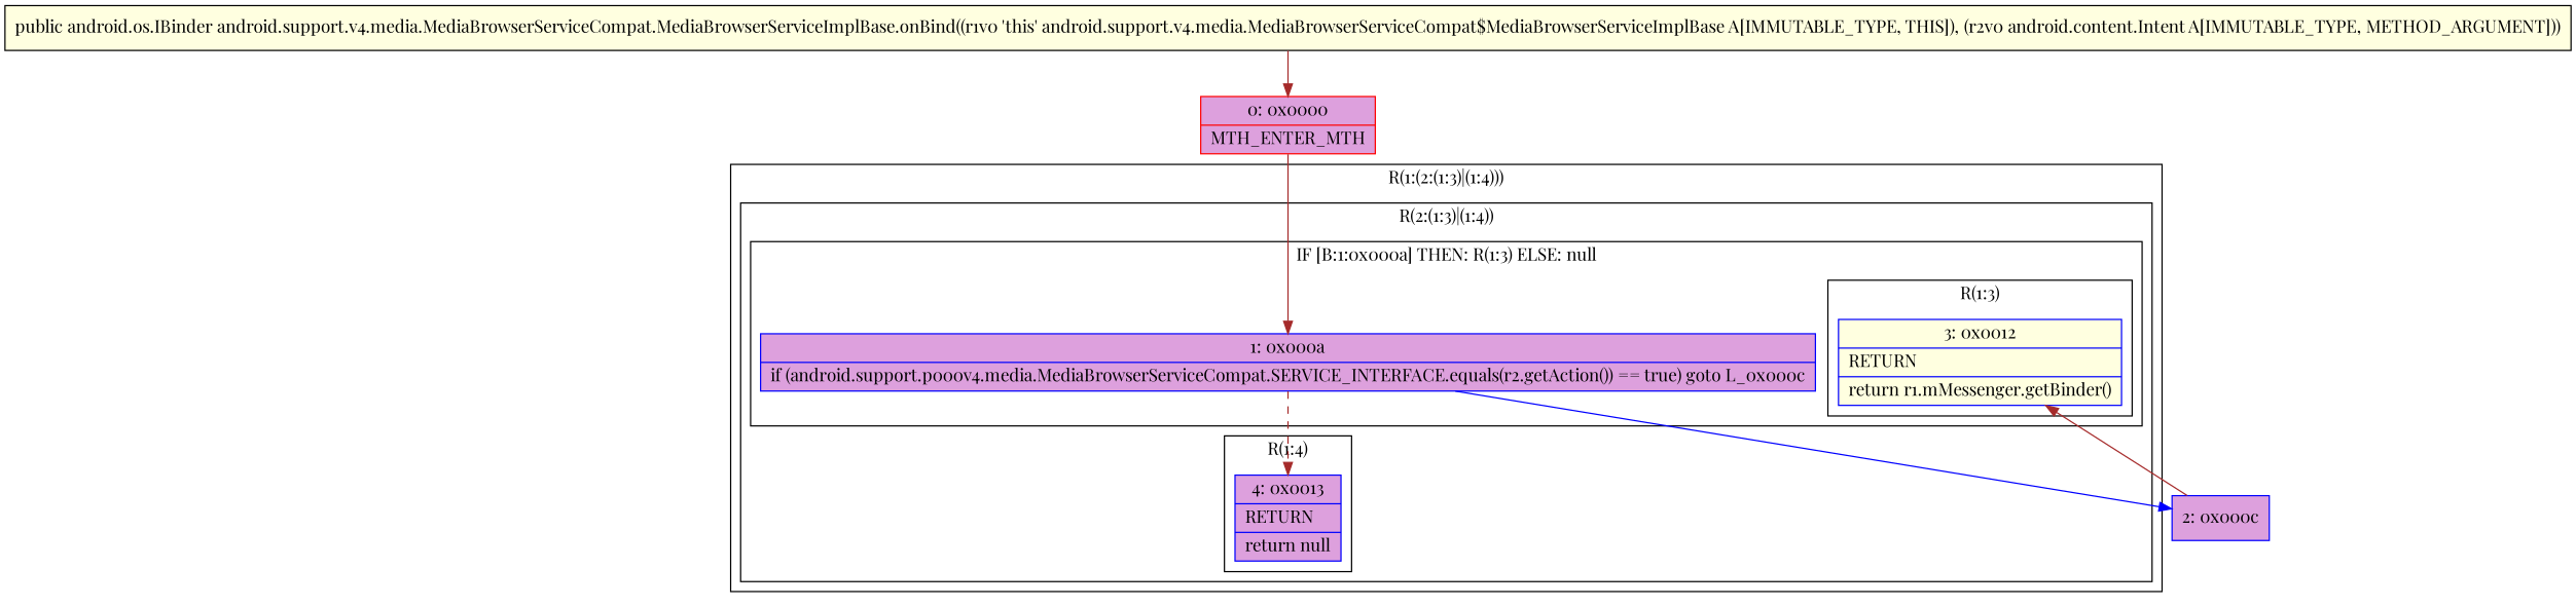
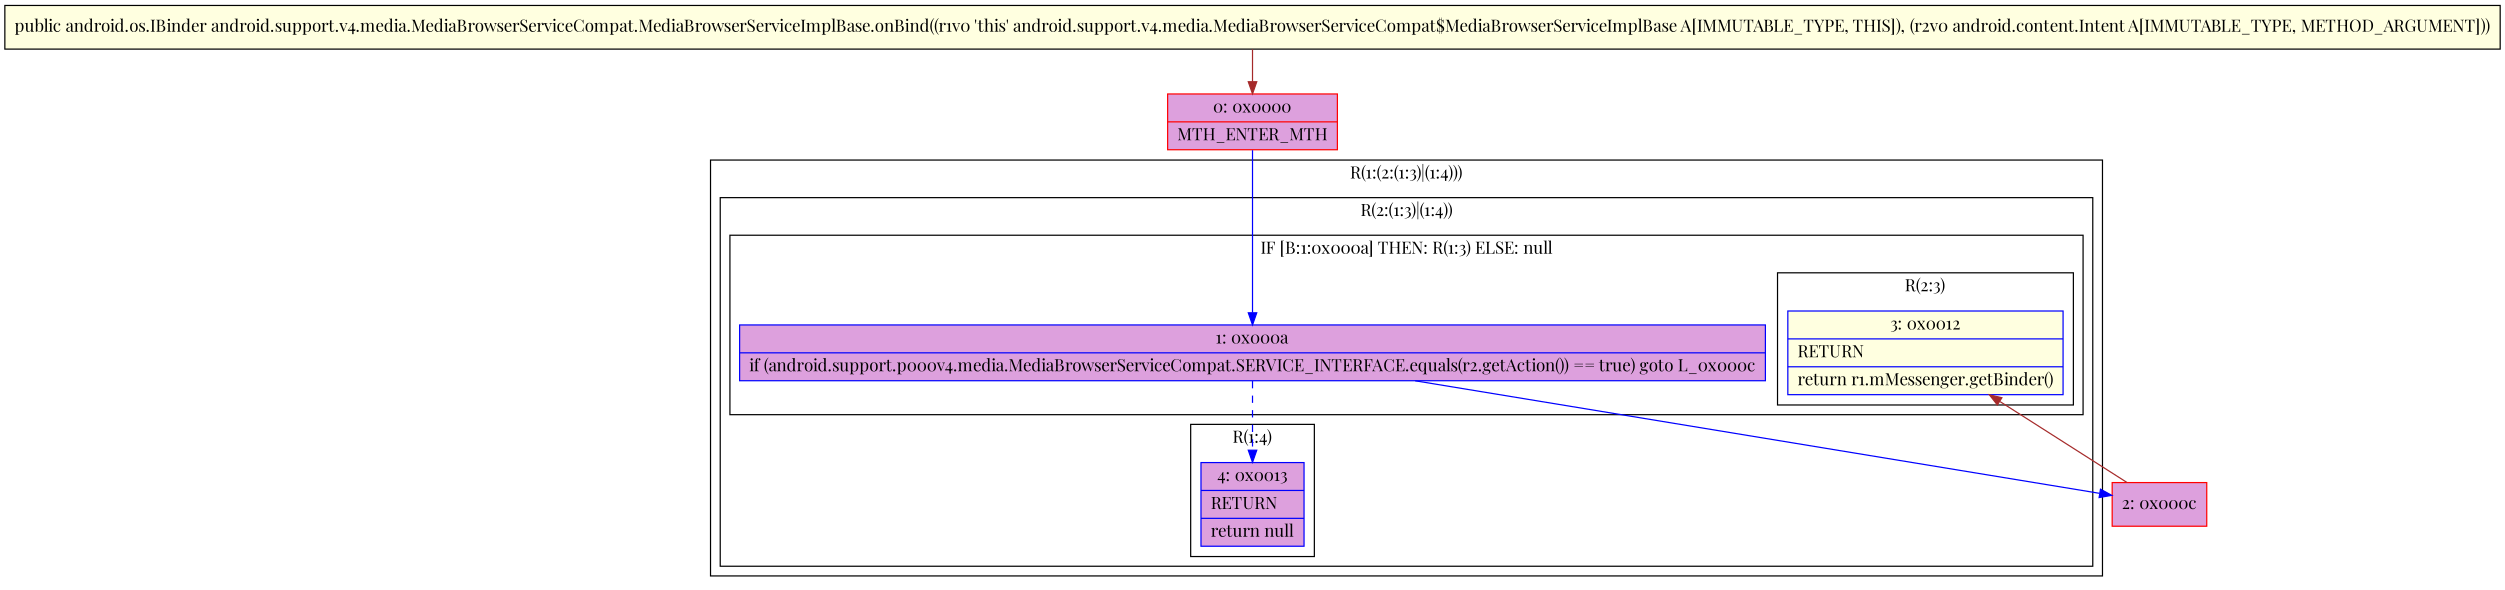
  digraph {
    fontname="Playfair Display"
    node [color=blue fillcolor=plum fontname="Playfair Display" shape=record style=filled]
    edge [color=blue fontname="Playfair Display"]
    n1 [fillcolor=lightyellow label="{3\:\ 0x0012|RETURN\l|return r1.mMessenger.getBinder()\l}"]
    n2 [label="{1\:\ 0x000a|if (android.support.p000v4.media.MediaBrowserServiceCompat.SERVICE_INTERFACE.equals(r2.getAction()) == true) goto L_0x000c\l}"]
    n3 [label="{4\:\ 0x0013|RETURN\l|return null\l}"]
-   n4 [label="{2\:\ 0x000c}"]
+   n4 [color=red label="{2\:\ 0x000c}"]
    n5 [color=red label="{0\:\ 0x0000|MTH_ENTER_MTH\l}"]
    n6 [fillcolor=lightyellow label="{public android.os.IBinder android.support.v4.media.MediaBrowserServiceCompat.MediaBrowserServiceImplBase.onBind((r1v0 'this' android.support.v4.media.MediaBrowserServiceCompat$MediaBrowserServiceImplBase A[IMMUTABLE_TYPE, THIS]), (r2v0 android.content.Intent A[IMMUTABLE_TYPE, METHOD_ARGUMENT])) }" color=""]
    subgraph cluster_1 {
      label="R(1:(2:(1:3)|(1:4)))"
      subgraph cluster_2 {
        label="R(2:(1:3)|(1:4))"
        subgraph cluster_3 {
          label="IF [B:1:0x000a] THEN: R(1:3) ELSE: null"
          n2
          subgraph cluster_4 {
-           label="R(1:3)"
+           label="R(2:3)"
            n1
          }
        }
        subgraph cluster_5 {
          label="R(1:4)"
          n3
        }
      }
    }
-   n2 -> n3 [color=brown style=dashed]
+   n2 -> n3 [style=dashed]
    n2 -> n4
    n4 -> n1 [color=brown]
-   n5 -> n2 [color=brown]
+   n5 -> n2
    n6 -> n5 [color=brown]
  }
